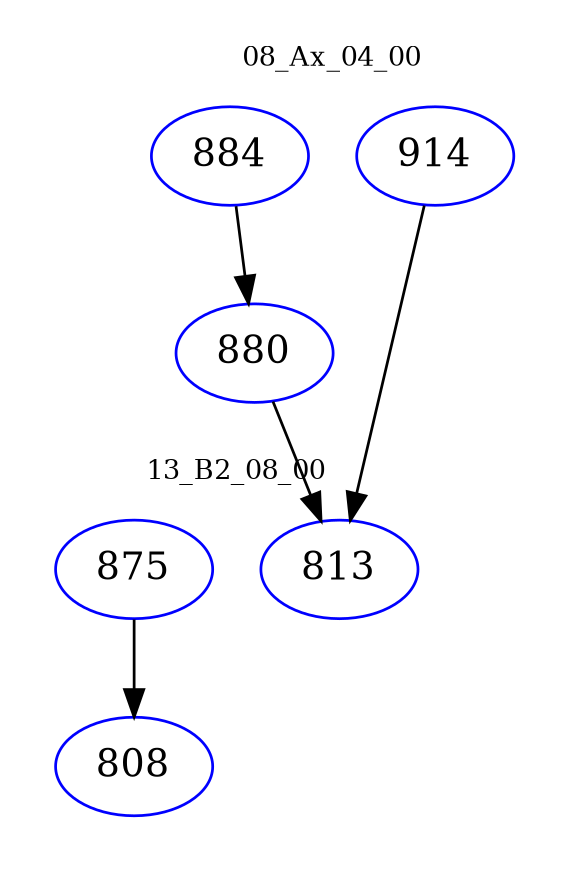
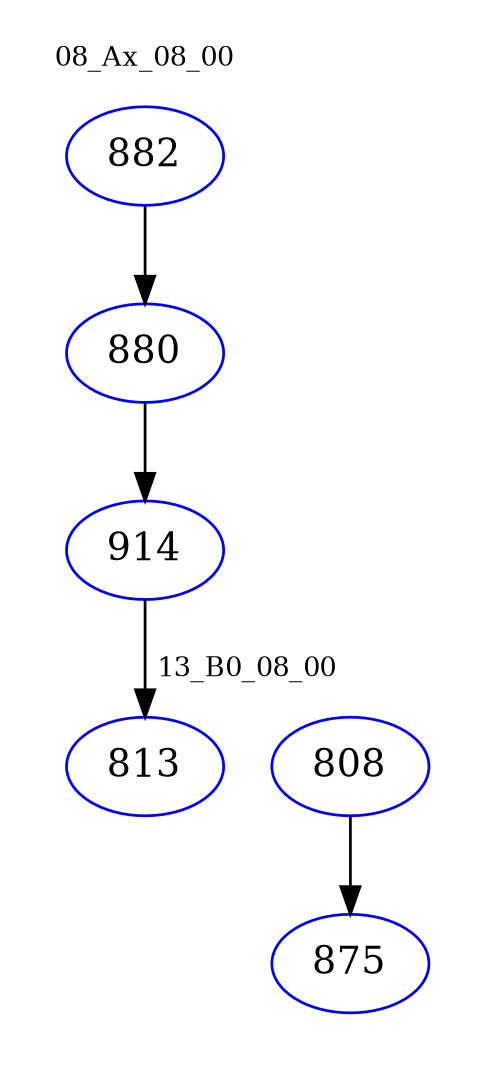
  digraph {
    node [color=blue]
    edge [color=black]
    n1 [label=880]
-   n2 [label=884]
+   n2 [label=882]
    n3 [label=914]
    n4 [label=808]
    n5 [label=813]
    n6 [label=875]
    subgraph cluster_1 {
      color=white
      fontsize=10
-     label="08_Ax_04_00"
+     label="08_Ax_08_00"
      n1
      n2
      n3
    }
    subgraph cluster_2 {
      color=white
      fontsize=10
-     label="13_B2_08_00"
+     label="13_B0_08_00"
      n4
      n5
      n6
    }
-   n1 -> n5
+   n1 -> n3
    n2 -> n1
    n3 -> n5
-   n6 -> n4
+   n4 -> n6
  }
